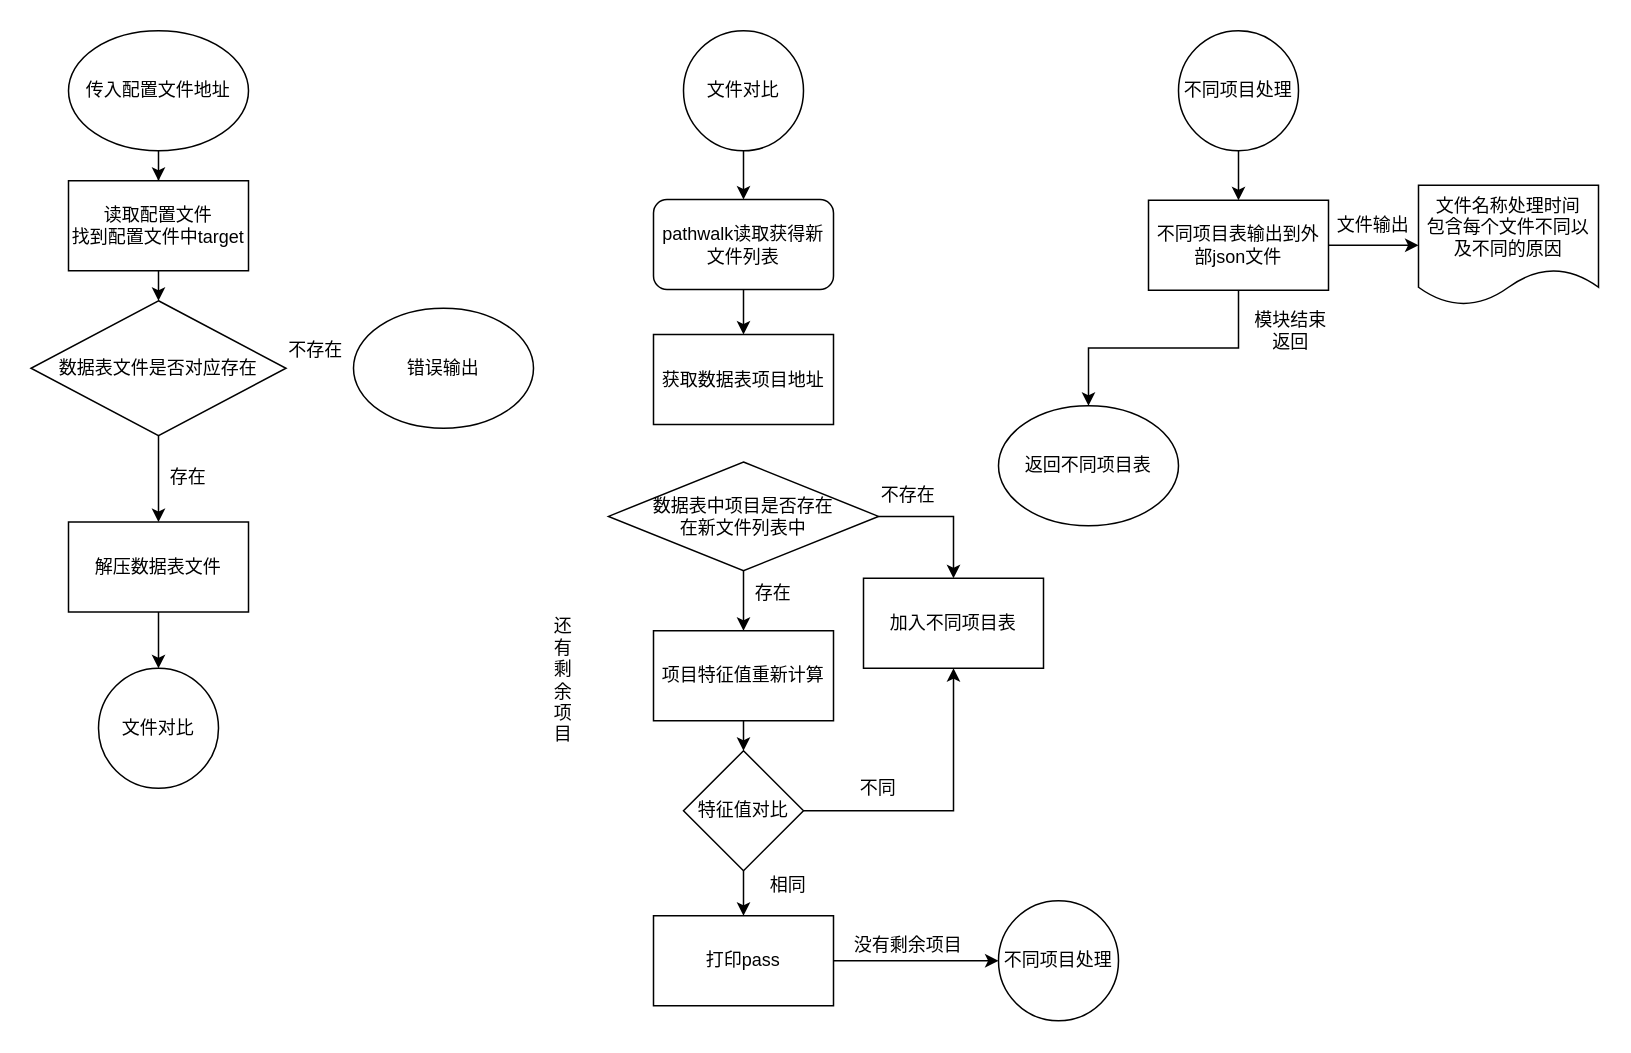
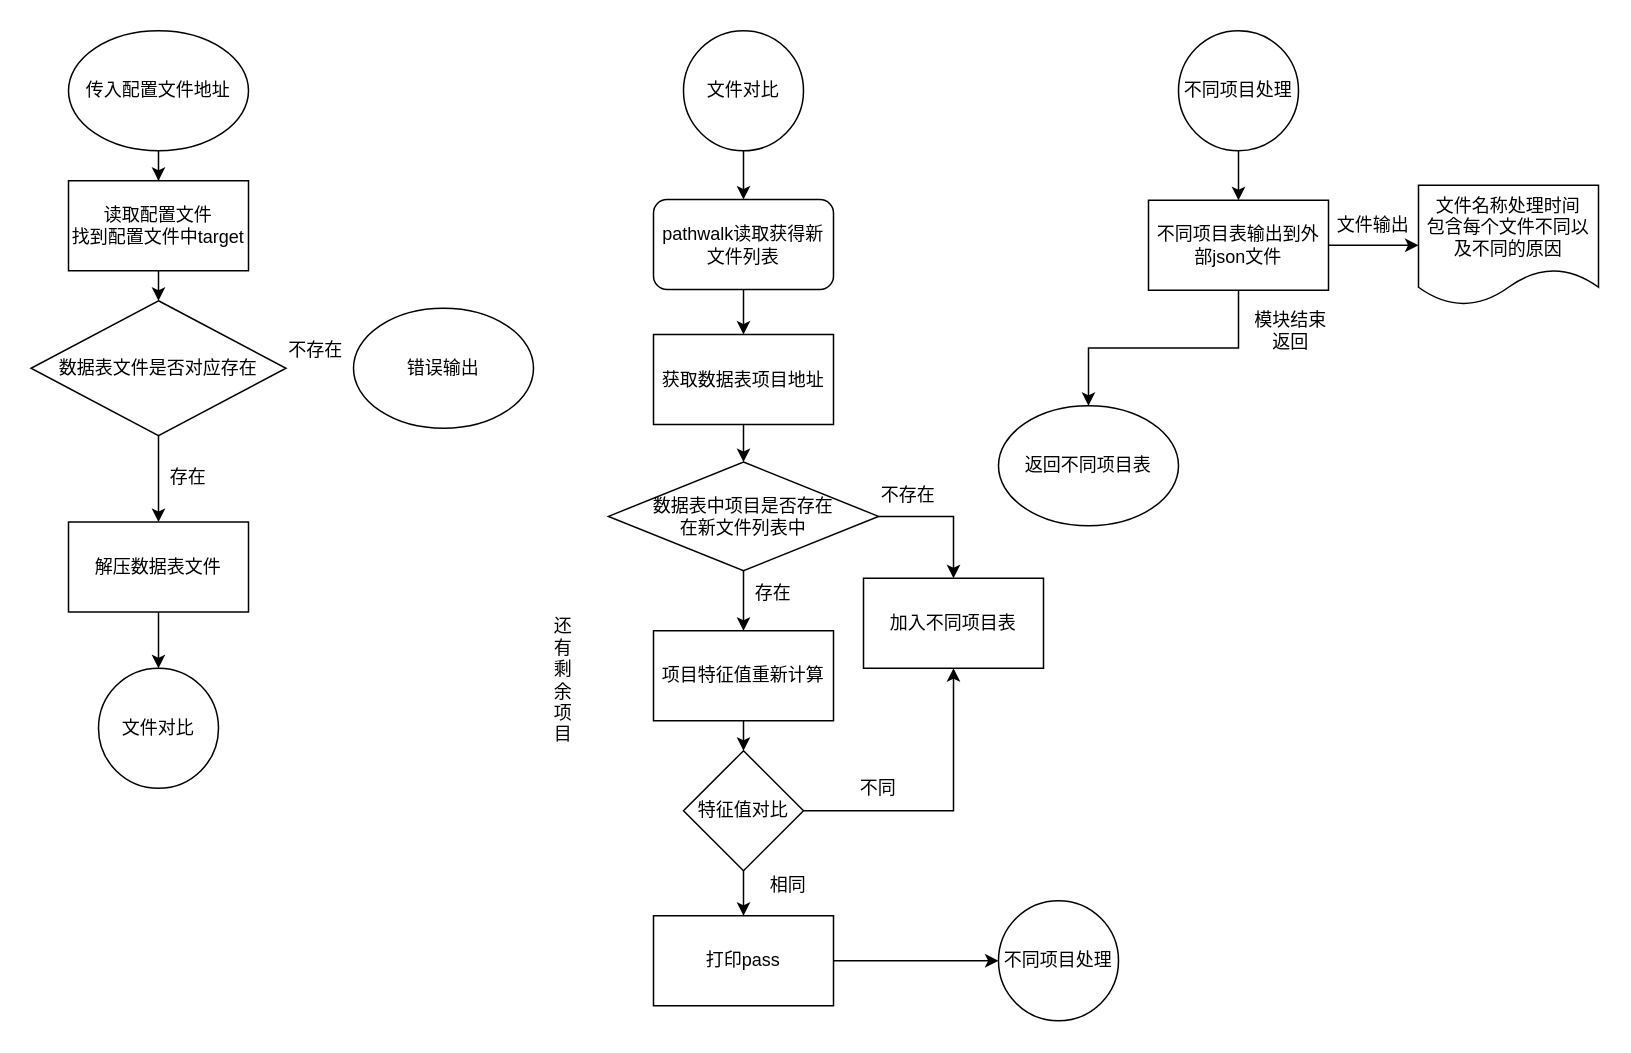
  <mxCell id="0" />
  <mxCell id="1" parent="0" />
  <mxCell id="2" style="edgeStyle=orthogonalEdgeStyle;rounded=0;orthogonalLoop=1;jettySize=auto;html=1;exitX=0.5;exitY=1;exitDx=0;exitDy=0;entryX=0.5;entryY=0;entryDx=0;entryDy=0;" parent="1" source="3" target="5" edge="1"><mxGeometry relative="1" as="geometry" /></mxCell>
  <mxCell id="3" value="读取配置文件&lt;br&gt;找到配置文件中target" style="rounded=0;whiteSpace=wrap;html=1;" parent="1" vertex="1"><mxGeometry x="45" y="120" width="120" height="60" as="geometry" /></mxCell>
  <mxCell id="4" style="edgeStyle=orthogonalEdgeStyle;rounded=0;orthogonalLoop=1;jettySize=auto;html=1;exitX=0.5;exitY=1;exitDx=0;exitDy=0;entryX=0.5;entryY=0;entryDx=0;entryDy=0;" parent="1" source="5" target="9" edge="1"><mxGeometry relative="1" as="geometry" /></mxCell>
  <mxCell id="5" value="数据表文件是否对应存在" style="rhombus;whiteSpace=wrap;html=1;" parent="1" vertex="1"><mxGeometry x="20" y="200" width="170" height="90" as="geometry" /></mxCell>
  <mxCell id="6" value="错误输出" style="ellipse;whiteSpace=wrap;html=1;" parent="1" vertex="1"><mxGeometry x="235" y="205" width="120" height="80" as="geometry" /></mxCell>
  <mxCell id="7" value="不存在" style="text;html=1;strokeColor=none;fillColor=none;align=center;verticalAlign=middle;whiteSpace=wrap;rounded=0;" parent="1" vertex="1"><mxGeometry x="190" y="222.5" width="40" height="20" as="geometry" /></mxCell>
  <mxCell id="8" style="edgeStyle=orthogonalEdgeStyle;rounded=0;orthogonalLoop=1;jettySize=auto;html=1;exitX=0.5;exitY=1;exitDx=0;exitDy=0;entryX=0.5;entryY=0;entryDx=0;entryDy=0;" parent="1" source="9" target="33" edge="1"><mxGeometry relative="1" as="geometry"><mxPoint x="105" y="390" as="targetPoint" /></mxGeometry></mxCell>
  <mxCell id="9" value="解压数据表文件" style="rounded=0;whiteSpace=wrap;html=1;" parent="1" vertex="1"><mxGeometry x="45" y="347.5" width="120" height="60" as="geometry" /></mxCell>
  <mxCell id="10" value="存在" style="text;html=1;strokeColor=none;fillColor=none;align=center;verticalAlign=middle;whiteSpace=wrap;rounded=0;" parent="1" vertex="1"><mxGeometry x="105" y="307.5" width="40" height="20" as="geometry" /></mxCell>
  <mxCell id="11" style="edgeStyle=orthogonalEdgeStyle;rounded=0;orthogonalLoop=1;jettySize=auto;html=1;entryX=0.5;entryY=0;entryDx=0;entryDy=0;" parent="1" source="12" target="3" edge="1"><mxGeometry relative="1" as="geometry" /></mxCell>
  <mxCell id="12" value="传入配置文件地址" style="ellipse;whiteSpace=wrap;html=1;" parent="1" vertex="1"><mxGeometry x="45" y="20" width="120" height="80" as="geometry" /></mxCell>
+ <mxCell id="13" style="edgeStyle=orthogonalEdgeStyle;rounded=0;orthogonalLoop=1;jettySize=auto;html=1;exitX=0.5;exitY=1;exitDx=0;exitDy=0;entryX=0.5;entryY=0;entryDx=0;entryDy=0;" parent="1" source="14" target="28" edge="1"><mxGeometry relative="1" as="geometry" /></mxCell>
  <mxCell id="14" value="获取数据表项目地址" style="rounded=0;whiteSpace=wrap;html=1;" parent="1" vertex="1"><mxGeometry x="435" y="222.5" width="120" height="60" as="geometry" /></mxCell>
  <mxCell id="15" style="edgeStyle=orthogonalEdgeStyle;rounded=0;orthogonalLoop=1;jettySize=auto;html=1;exitX=0.5;exitY=1;exitDx=0;exitDy=0;entryX=0.5;entryY=0;entryDx=0;entryDy=0;" parent="1" source="16" target="19" edge="1"><mxGeometry relative="1" as="geometry" /></mxCell>
  <mxCell id="16" value="项目特征值重新计算" style="rounded=0;whiteSpace=wrap;html=1;" parent="1" vertex="1"><mxGeometry x="435" y="420" width="120" height="60" as="geometry" /></mxCell>
  <mxCell id="17" style="edgeStyle=orthogonalEdgeStyle;rounded=0;orthogonalLoop=1;jettySize=auto;html=1;exitX=0.5;exitY=1;exitDx=0;exitDy=0;entryX=0.5;entryY=0;entryDx=0;entryDy=0;" parent="1" source="19" target="21" edge="1"><mxGeometry relative="1" as="geometry" /></mxCell>
  <mxCell id="18" style="edgeStyle=orthogonalEdgeStyle;rounded=0;orthogonalLoop=1;jettySize=auto;html=1;exitX=1;exitY=0.5;exitDx=0;exitDy=0;entryX=0.5;entryY=1;entryDx=0;entryDy=0;" parent="1" source="19" target="24" edge="1"><mxGeometry relative="1" as="geometry" /></mxCell>
  <mxCell id="19" value="特征值对比" style="rhombus;whiteSpace=wrap;html=1;" parent="1" vertex="1"><mxGeometry x="455" y="500" width="80" height="80" as="geometry" /></mxCell>
  <mxCell id="20" style="edgeStyle=orthogonalEdgeStyle;rounded=0;orthogonalLoop=1;jettySize=auto;html=1;exitX=1;exitY=0.5;exitDx=0;exitDy=0;" parent="1" source="21" target="37" edge="1"><mxGeometry relative="1" as="geometry" /></mxCell>
  <mxCell id="21" value="打印pass" style="rounded=0;whiteSpace=wrap;html=1;" parent="1" vertex="1"><mxGeometry x="435" y="610" width="120" height="60" as="geometry" /></mxCell>
  <mxCell id="22" value="相同" style="text;html=1;strokeColor=none;fillColor=none;align=center;verticalAlign=middle;whiteSpace=wrap;rounded=0;" parent="1" vertex="1"><mxGeometry x="505" y="580" width="40" height="20" as="geometry" /></mxCell>
  <mxCell id="23" value="还有剩余项目" style="text;html=1;strokeColor=none;fillColor=none;align=center;verticalAlign=middle;whiteSpace=wrap;rounded=0;" parent="1" vertex="1"><mxGeometry x="365" y="407.5" width="20" height="90" as="geometry" /></mxCell>
  <mxCell id="24" value="加入不同项目表" style="rounded=0;whiteSpace=wrap;html=1;" parent="1" vertex="1"><mxGeometry x="575" y="385" width="120" height="60" as="geometry" /></mxCell>
  <mxCell id="25" value="不同" style="text;html=1;strokeColor=none;fillColor=none;align=center;verticalAlign=middle;whiteSpace=wrap;rounded=0;" parent="1" vertex="1"><mxGeometry x="565" y="515" width="40" height="20" as="geometry" /></mxCell>
  <mxCell id="26" style="edgeStyle=orthogonalEdgeStyle;rounded=0;orthogonalLoop=1;jettySize=auto;html=1;exitX=0.5;exitY=1;exitDx=0;exitDy=0;entryX=0.5;entryY=0;entryDx=0;entryDy=0;" parent="1" source="28" target="16" edge="1"><mxGeometry relative="1" as="geometry" /></mxCell>
  <mxCell id="27" style="edgeStyle=orthogonalEdgeStyle;rounded=0;orthogonalLoop=1;jettySize=auto;html=1;exitX=1;exitY=0.5;exitDx=0;exitDy=0;entryX=0.5;entryY=0;entryDx=0;entryDy=0;" parent="1" source="28" target="24" edge="1"><mxGeometry relative="1" as="geometry"><mxPoint x="855" y="397.5" as="targetPoint" /></mxGeometry></mxCell>
  <mxCell id="28" value="数据表中项目是否存在&lt;br&gt;在新文件列表中" style="rhombus;whiteSpace=wrap;html=1;" parent="1" vertex="1"><mxGeometry x="405" y="307.5" width="180" height="72.5" as="geometry" /></mxCell>
  <mxCell id="29" style="edgeStyle=orthogonalEdgeStyle;rounded=0;orthogonalLoop=1;jettySize=auto;html=1;exitX=0.5;exitY=1;exitDx=0;exitDy=0;entryX=0.5;entryY=0;entryDx=0;entryDy=0;" parent="1" source="30" target="14" edge="1"><mxGeometry relative="1" as="geometry" /></mxCell>
  <mxCell id="30" value="pathwalk读取获得新文件列表" style="whiteSpace=wrap;html=1;rounded=1;" parent="1" vertex="1"><mxGeometry x="435" y="132.5" width="120" height="60" as="geometry" /></mxCell>
  <mxCell id="31" value="存在" style="text;html=1;strokeColor=none;fillColor=none;align=center;verticalAlign=middle;whiteSpace=wrap;rounded=0;" parent="1" vertex="1"><mxGeometry x="495" y="385" width="40" height="20" as="geometry" /></mxCell>
  <mxCell id="32" value="不存在" style="text;html=1;strokeColor=none;fillColor=none;align=center;verticalAlign=middle;whiteSpace=wrap;rounded=0;" parent="1" vertex="1"><mxGeometry x="585" y="320" width="40" height="20" as="geometry" /></mxCell>
  <mxCell id="33" value="文件对比" style="ellipse;whiteSpace=wrap;html=1;aspect=fixed;" parent="1" vertex="1"><mxGeometry x="65" y="445" width="80" height="80" as="geometry" /></mxCell>
  <mxCell id="34" style="edgeStyle=orthogonalEdgeStyle;rounded=0;orthogonalLoop=1;jettySize=auto;html=1;exitX=0.5;exitY=1;exitDx=0;exitDy=0;entryX=0.5;entryY=0;entryDx=0;entryDy=0;" parent="1" source="35" target="30" edge="1"><mxGeometry relative="1" as="geometry" /></mxCell>
  <mxCell id="35" value="文件对比" style="ellipse;whiteSpace=wrap;html=1;aspect=fixed;" parent="1" vertex="1"><mxGeometry x="455" y="20" width="80" height="80" as="geometry" /></mxCell>
  <mxCell id="36" style="edgeStyle=orthogonalEdgeStyle;rounded=0;orthogonalLoop=1;jettySize=auto;html=1;exitX=0.5;exitY=1;exitDx=0;exitDy=0;" parent="1" source="28" target="28" edge="1"><mxGeometry relative="1" as="geometry" /></mxCell>
  <mxCell id="37" value="不同项目处理" style="ellipse;whiteSpace=wrap;html=1;aspect=fixed;" parent="1" vertex="1"><mxGeometry x="665" y="600" width="80" height="80" as="geometry" /></mxCell>
- <mxCell id="38" value="没有剩余项目" style="text;html=1;strokeColor=none;fillColor=none;align=center;verticalAlign=middle;whiteSpace=wrap;rounded=0;" parent="1" vertex="1"><mxGeometry x="560" y="620" width="90" height="20" as="geometry" /></mxCell>
  <mxCell id="39" style="edgeStyle=orthogonalEdgeStyle;rounded=0;orthogonalLoop=1;jettySize=auto;html=1;exitX=0.5;exitY=1;exitDx=0;exitDy=0;entryX=0.5;entryY=0;entryDx=0;entryDy=0;" parent="1" source="40" target="43" edge="1"><mxGeometry relative="1" as="geometry" /></mxCell>
  <mxCell id="40" value="不同项目处理" style="ellipse;whiteSpace=wrap;html=1;aspect=fixed;" parent="1" vertex="1"><mxGeometry x="785" y="20" width="80" height="80" as="geometry" /></mxCell>
  <mxCell id="41" style="edgeStyle=orthogonalEdgeStyle;rounded=0;orthogonalLoop=1;jettySize=auto;html=1;exitX=1;exitY=0.5;exitDx=0;exitDy=0;entryX=0;entryY=0.5;entryDx=0;entryDy=0;" parent="1" source="43" target="44" edge="1"><mxGeometry relative="1" as="geometry" /></mxCell>
  <mxCell id="42" style="edgeStyle=orthogonalEdgeStyle;rounded=0;orthogonalLoop=1;jettySize=auto;html=1;exitX=0.5;exitY=1;exitDx=0;exitDy=0;entryX=0.5;entryY=0;entryDx=0;entryDy=0;" parent="1" source="43" target="46" edge="1"><mxGeometry relative="1" as="geometry" /></mxCell>
  <mxCell id="43" value="不同项目表输出到外部json文件" style="rounded=0;whiteSpace=wrap;html=1;" parent="1" vertex="1"><mxGeometry x="765" y="133" width="120" height="60" as="geometry" /></mxCell>
  <mxCell id="44" value="文件名称处理时间&lt;br&gt;包含每个文件不同以及不同的原因" style="shape=document;whiteSpace=wrap;html=1;boundedLbl=1;" parent="1" vertex="1"><mxGeometry x="945" y="123" width="120" height="80" as="geometry" /></mxCell>
  <mxCell id="45" value="文件输出" style="text;html=1;strokeColor=none;fillColor=none;align=center;verticalAlign=middle;whiteSpace=wrap;rounded=0;" parent="1" vertex="1"><mxGeometry x="885" y="140" width="60" height="20" as="geometry" /></mxCell>
  <mxCell id="46" value="返回不同项目表" style="ellipse;whiteSpace=wrap;html=1;" parent="1" vertex="1"><mxGeometry x="665" y="270" width="120" height="80" as="geometry" /></mxCell>
  <mxCell id="47" style="edgeStyle=orthogonalEdgeStyle;rounded=0;orthogonalLoop=1;jettySize=auto;html=1;exitX=0.5;exitY=1;exitDx=0;exitDy=0;" parent="1" source="5" target="5" edge="1"><mxGeometry relative="1" as="geometry" /></mxCell>
  <mxCell id="48" value="模块结束返回" style="text;html=1;strokeColor=none;fillColor=none;align=center;verticalAlign=middle;whiteSpace=wrap;rounded=0;" parent="1" vertex="1"><mxGeometry x="835" y="210" width="50" height="20" as="geometry" /></mxCell>
